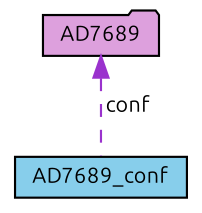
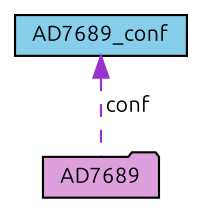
  digraph {
    fontname=Ubuntu
    node [color=black fontname=Ubuntu fontsize=10 style=filled]
    n1 [fillcolor=plum fontcolor=black height=0.2 label=AD7689 shape=folder width=0.4]
    n2 [fillcolor=skyblue height=0.2 label=AD7689_conf shape=box width=0.4]
-   n1 -> n2 [color=darkorchid3 dir=back fontname=Ubuntu fontsize=10 label=" conf" labelfontname=Helvetica labelfontsize=10 style=dashed]
+   n2 -> n1 [color=darkorchid3 dir=back fontname=Ubuntu fontsize=10 label=" conf" labelfontname=Helvetica labelfontsize=10 style=dashed]
  }
